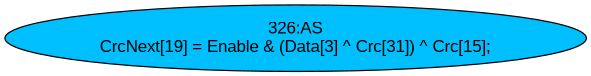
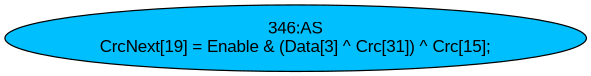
  strict digraph {
    fontname="Liberation Sans"
-   n1 [ast="<pyverilog.vparser.ast.Assign object at 0x7fb43032ce90>" def_var="['CrcNext']" fillcolor=deepskyblue label="326:AS\nCrcNext[19] = Enable & (Data[3] ^ Crc[31]) ^ Crc[15];" statements="[]" style=filled typ=Assign use_var="['Enable', 'Data', 'Crc', 'Crc']" fontname="Liberation Sans"]
+   n1 [ast="<pyverilog.vparser.ast.Assign object at 0x7fb43032ce90>" def_var="['CrcNext']" fillcolor=deepskyblue label="346:AS\nCrcNext[19] = Enable & (Data[3] ^ Crc[31]) ^ Crc[15];" statements="[]" style=filled typ=Assign use_var="['Enable', 'Data', 'Crc', 'Crc']" fontname="Liberation Sans"]
  }
